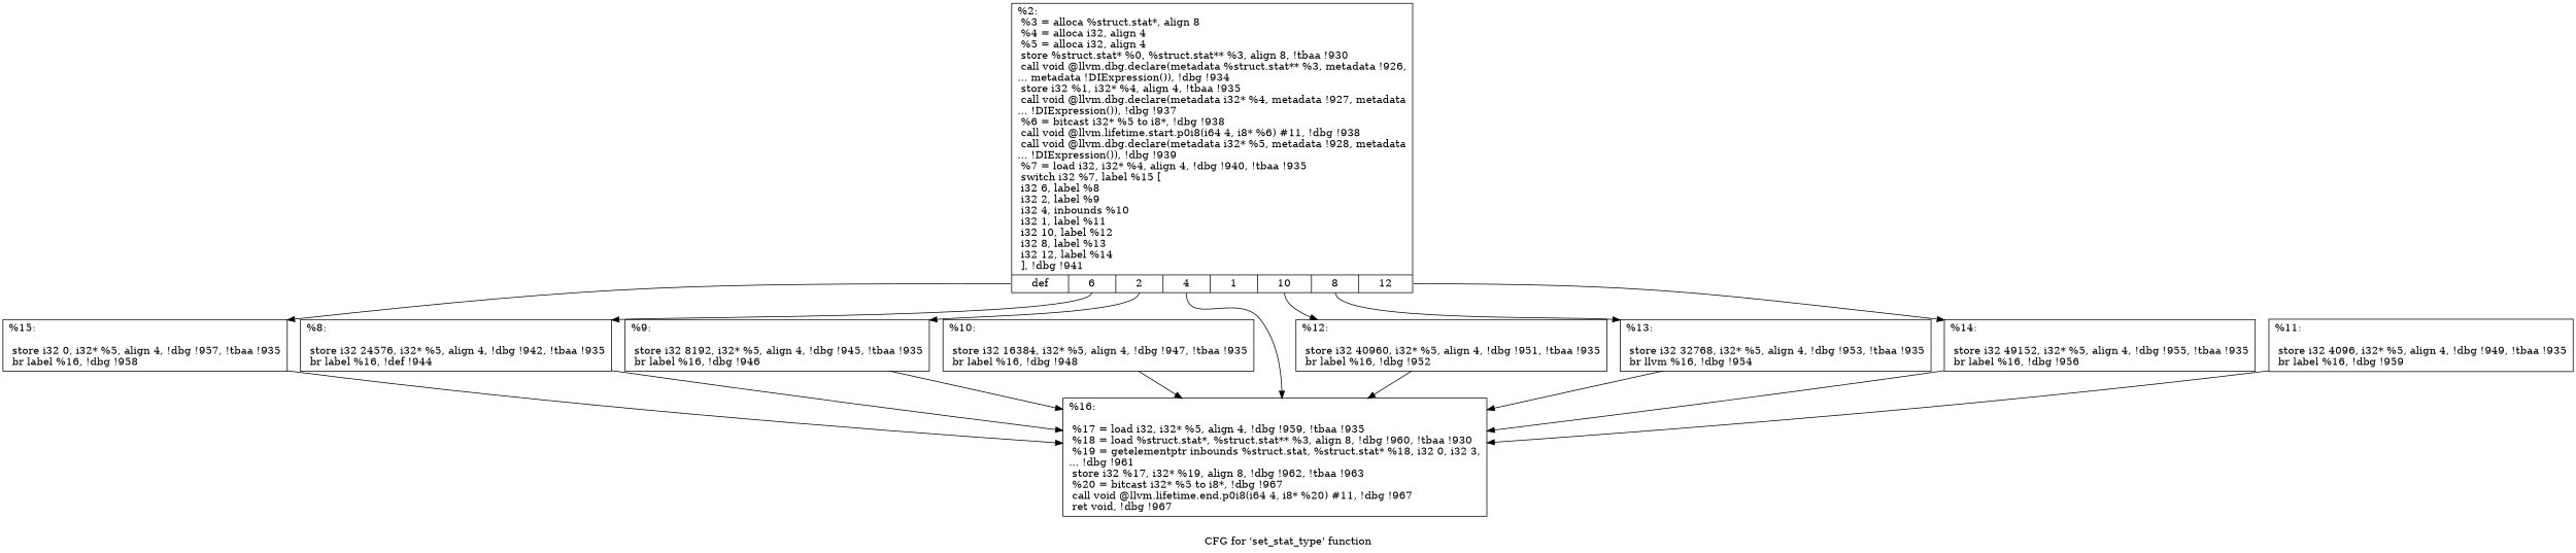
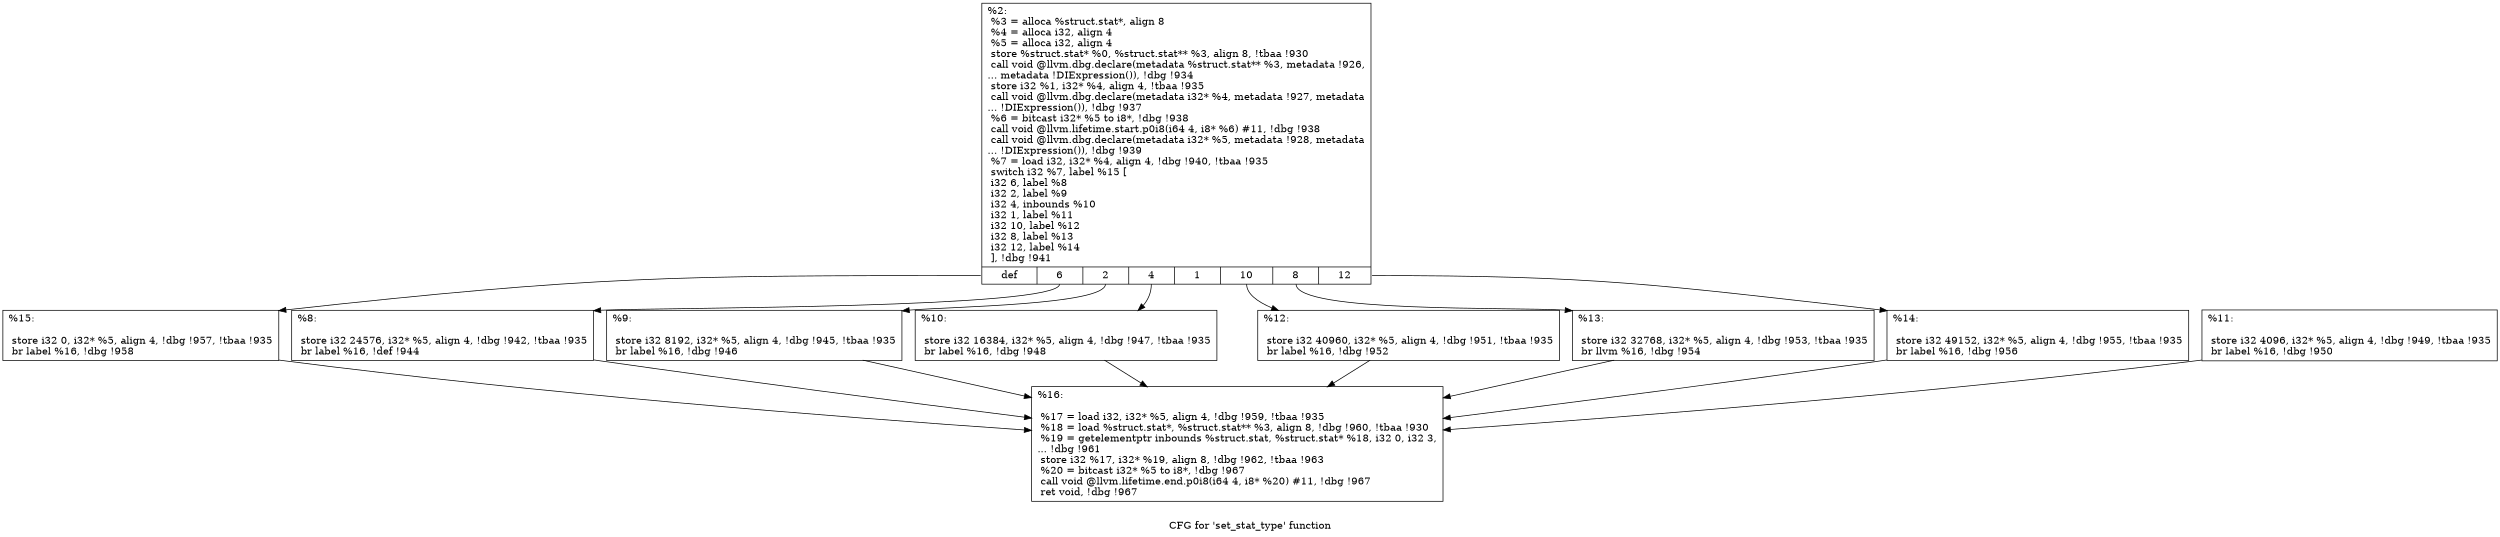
  digraph {
    label="CFG for 'set_stat_type' function"
    node [shape=record]
    n1 [label="{%2:\l  %3 = alloca %struct.stat*, align 8\l  %4 = alloca i32, align 4\l  %5 = alloca i32, align 4\l  store %struct.stat* %0, %struct.stat** %3, align 8, !tbaa !930\l  call void @llvm.dbg.declare(metadata %struct.stat** %3, metadata !926,\l... metadata !DIExpression()), !dbg !934\l  store i32 %1, i32* %4, align 4, !tbaa !935\l  call void @llvm.dbg.declare(metadata i32* %4, metadata !927, metadata\l... !DIExpression()), !dbg !937\l  %6 = bitcast i32* %5 to i8*, !dbg !938\l  call void @llvm.lifetime.start.p0i8(i64 4, i8* %6) #11, !dbg !938\l  call void @llvm.dbg.declare(metadata i32* %5, metadata !928, metadata\l... !DIExpression()), !dbg !939\l  %7 = load i32, i32* %4, align 4, !dbg !940, !tbaa !935\l  switch i32 %7, label %15 [\l    i32 6, label %8\l    i32 2, label %9\l    i32 4, inbounds %10\l    i32 1, label %11\l    i32 10, label %12\l    i32 8, label %13\l    i32 12, label %14\l  ], !dbg !941\l|{<s0>def|<s1>6|<s2>2|<s3>4|<s4>1|<s5>10|<s6>8|<s7>12}}"]
    n2 [label="{%15:\l\l  store i32 0, i32* %5, align 4, !dbg !957, !tbaa !935\l  br label %16, !dbg !958\l}"]
    n3 [label="{%8:\l\l  store i32 24576, i32* %5, align 4, !dbg !942, !tbaa !935\l  br label %16, !def !944\l}"]
    n4 [label="{%9:\l\l  store i32 8192, i32* %5, align 4, !dbg !945, !tbaa !935\l  br label %16, !dbg !946\l}"]
    n5 [label="{%10:\l\l  store i32 16384, i32* %5, align 4, !dbg !947, !tbaa !935\l  br label %16, !dbg !948\l}"]
    n6 [label="{%12:\l\l  store i32 40960, i32* %5, align 4, !dbg !951, !tbaa !935\l  br label %16, !dbg !952\l}"]
    n7 [label="{%13:\l\l  store i32 32768, i32* %5, align 4, !dbg !953, !tbaa !935\l  br llvm %16, !dbg !954\l}"]
    n8 [label="{%14:\l\l  store i32 49152, i32* %5, align 4, !dbg !955, !tbaa !935\l  br label %16, !dbg !956\l}"]
    n9 [label="{%16:\l\l  %17 = load i32, i32* %5, align 4, !dbg !959, !tbaa !935\l  %18 = load %struct.stat*, %struct.stat** %3, align 8, !dbg !960, !tbaa !930\l  %19 = getelementptr inbounds %struct.stat, %struct.stat* %18, i32 0, i32 3,\l... !dbg !961\l  store i32 %17, i32* %19, align 8, !dbg !962, !tbaa !963\l  %20 = bitcast i32* %5 to i8*, !dbg !967\l  call void @llvm.lifetime.end.p0i8(i64 4, i8* %20) #11, !dbg !967\l  ret void, !dbg !967\l}"]
-   n10 [label="{%11:\l\l  store i32 4096, i32* %5, align 4, !dbg !949, !tbaa !935\l  br label %16, !dbg !959\l}"]
+   n10 [label="{%11:\l\l  store i32 4096, i32* %5, align 4, !dbg !949, !tbaa !935\l  br label %16, !dbg !950\l}"]
    n1 -> n2 [tailport=s0]
    n1 -> n3 [tailport=s1]
    n1 -> n4 [tailport=s2]
-   n1 -> n9 [tailport=s3]
+   n1 -> n5 [tailport=s3]
    n1 -> n6 [tailport=s5]
    n1 -> n7 [tailport=s6]
    n1 -> n8 [tailport=s7]
    n2 -> n9
    n3 -> n9
    n4 -> n9
    n5 -> n9
    n6 -> n9
    n7 -> n9
    n8 -> n9
    n10 -> n9
  }
